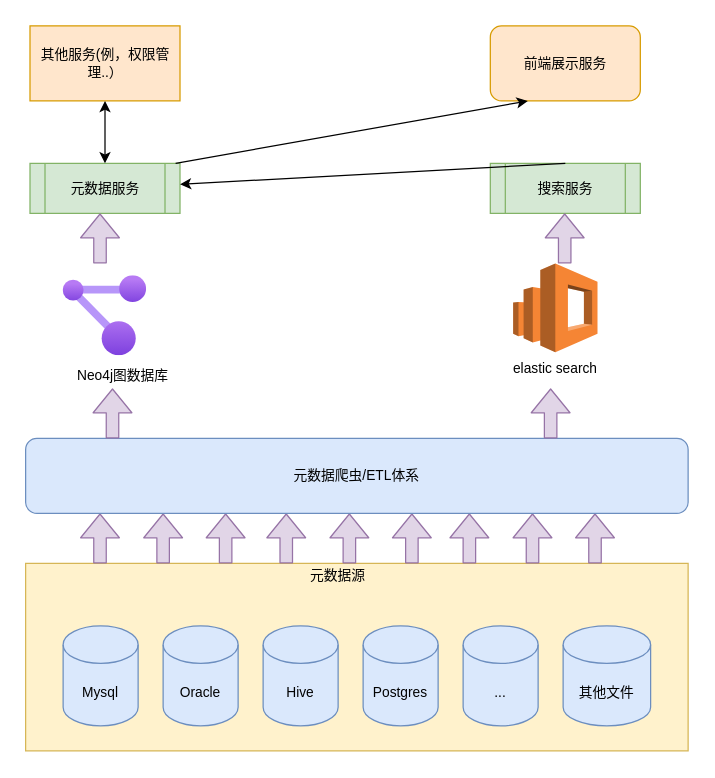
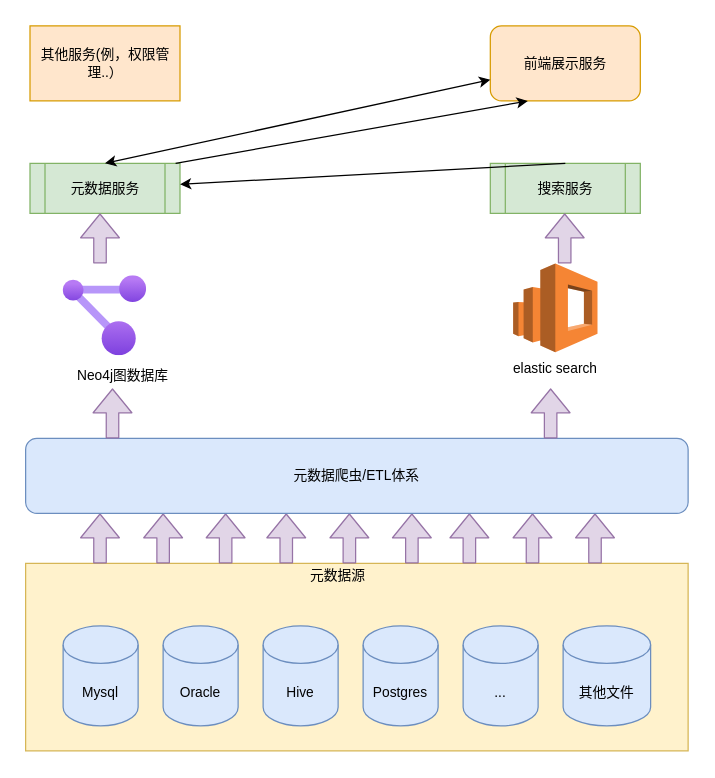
  <mxCell id="0" />
  <mxCell id="1" parent="0" />
  <mxCell id="2" value="" style="group" vertex="1" connectable="0" parent="1"><mxGeometry x="20" y="20" width="530" height="580" as="geometry" /></mxCell>
  <mxCell id="3" value="" style="rounded=0;whiteSpace=wrap;html=1;fillColor=#fff2cc;strokeColor=#d6b656;fontSize=11;" vertex="1" parent="2"><mxGeometry y="430" width="530" height="150" as="geometry" /></mxCell>
  <mxCell id="4" value="元数据源" style="text;html=1;strokeColor=none;fillColor=none;align=center;verticalAlign=middle;whiteSpace=wrap;rounded=0;fontSize=11;" vertex="1" parent="2"><mxGeometry x="190" y="430" width="120" height="20" as="geometry" /></mxCell>
  <mxCell id="5" value="Mysql" style="shape=cylinder3;whiteSpace=wrap;html=1;boundedLbl=1;backgroundOutline=1;size=15;fontSize=11;fillColor=#dae8fc;strokeColor=#6c8ebf;" vertex="1" parent="2"><mxGeometry x="30" y="480" width="60" height="80" as="geometry" /></mxCell>
  <mxCell id="6" value="Oracle" style="shape=cylinder3;whiteSpace=wrap;html=1;boundedLbl=1;backgroundOutline=1;size=15;fontSize=11;fillColor=#dae8fc;strokeColor=#6c8ebf;" vertex="1" parent="2"><mxGeometry x="110" y="480" width="60" height="80" as="geometry" /></mxCell>
  <mxCell id="7" value="Hive" style="shape=cylinder3;whiteSpace=wrap;html=1;boundedLbl=1;backgroundOutline=1;size=15;fontSize=11;fillColor=#dae8fc;strokeColor=#6c8ebf;" vertex="1" parent="2"><mxGeometry x="190" y="480" width="60" height="80" as="geometry" /></mxCell>
  <mxCell id="8" value="Postgres" style="shape=cylinder3;whiteSpace=wrap;html=1;boundedLbl=1;backgroundOutline=1;size=15;fontSize=11;fillColor=#dae8fc;strokeColor=#6c8ebf;" vertex="1" parent="2"><mxGeometry x="270" y="480" width="60" height="80" as="geometry" /></mxCell>
  <mxCell id="9" value="..." style="shape=cylinder3;whiteSpace=wrap;html=1;boundedLbl=1;backgroundOutline=1;size=15;fontSize=11;fillColor=#dae8fc;strokeColor=#6c8ebf;" vertex="1" parent="2"><mxGeometry x="350" y="480" width="60" height="80" as="geometry" /></mxCell>
  <mxCell id="10" value="其他文件" style="shape=cylinder3;whiteSpace=wrap;html=1;boundedLbl=1;backgroundOutline=1;size=15;fontSize=11;fillColor=#dae8fc;strokeColor=#6c8ebf;" vertex="1" parent="2"><mxGeometry x="430" y="480" width="70" height="80" as="geometry" /></mxCell>
  <mxCell id="11" value="" style="shape=flexArrow;endArrow=classic;html=1;fontSize=11;fillColor=#e1d5e7;strokeColor=#9673a6;" edge="1" parent="2"><mxGeometry width="50" height="50" relative="1" as="geometry"><mxPoint x="59.5" y="430" as="sourcePoint" /><mxPoint x="59.5" y="390" as="targetPoint" /></mxGeometry></mxCell>
  <mxCell id="12" value="" style="shape=flexArrow;endArrow=classic;html=1;fontSize=11;fillColor=#e1d5e7;strokeColor=#9673a6;" edge="1" parent="2"><mxGeometry width="50" height="50" relative="1" as="geometry"><mxPoint x="110" y="430" as="sourcePoint" /><mxPoint x="110" y="390" as="targetPoint" /></mxGeometry></mxCell>
  <mxCell id="13" value="" style="shape=flexArrow;endArrow=classic;html=1;fontSize=11;fillColor=#e1d5e7;strokeColor=#9673a6;" edge="1" parent="2"><mxGeometry width="50" height="50" relative="1" as="geometry"><mxPoint x="160" y="430" as="sourcePoint" /><mxPoint x="160" y="390" as="targetPoint" /></mxGeometry></mxCell>
  <mxCell id="14" value="" style="shape=flexArrow;endArrow=classic;html=1;fontSize=11;fillColor=#e1d5e7;strokeColor=#9673a6;" edge="1" parent="2"><mxGeometry width="50" height="50" relative="1" as="geometry"><mxPoint x="208.5" y="430" as="sourcePoint" /><mxPoint x="208.5" y="390" as="targetPoint" /></mxGeometry></mxCell>
  <mxCell id="15" value="" style="shape=flexArrow;endArrow=classic;html=1;fontSize=11;fillColor=#e1d5e7;strokeColor=#9673a6;" edge="1" parent="2"><mxGeometry width="50" height="50" relative="1" as="geometry"><mxPoint x="259" y="430" as="sourcePoint" /><mxPoint x="259" y="390" as="targetPoint" /></mxGeometry></mxCell>
  <mxCell id="16" value="" style="shape=flexArrow;endArrow=classic;html=1;fontSize=11;fillColor=#e1d5e7;strokeColor=#9673a6;" edge="1" parent="2"><mxGeometry width="50" height="50" relative="1" as="geometry"><mxPoint x="309" y="430" as="sourcePoint" /><mxPoint x="309" y="390" as="targetPoint" /></mxGeometry></mxCell>
  <mxCell id="17" value="" style="shape=flexArrow;endArrow=classic;html=1;fontSize=11;fillColor=#e1d5e7;strokeColor=#9673a6;" edge="1" parent="2"><mxGeometry width="50" height="50" relative="1" as="geometry"><mxPoint x="355" y="430" as="sourcePoint" /><mxPoint x="355" y="390" as="targetPoint" /></mxGeometry></mxCell>
  <mxCell id="18" value="" style="shape=flexArrow;endArrow=classic;html=1;fontSize=11;fillColor=#e1d5e7;strokeColor=#9673a6;" edge="1" parent="2"><mxGeometry width="50" height="50" relative="1" as="geometry"><mxPoint x="405.5" y="430" as="sourcePoint" /><mxPoint x="405.5" y="390" as="targetPoint" /></mxGeometry></mxCell>
  <mxCell id="19" value="" style="shape=flexArrow;endArrow=classic;html=1;fontSize=11;fillColor=#e1d5e7;strokeColor=#9673a6;" edge="1" parent="2"><mxGeometry width="50" height="50" relative="1" as="geometry"><mxPoint x="455.5" y="430" as="sourcePoint" /><mxPoint x="455.5" y="390" as="targetPoint" /></mxGeometry></mxCell>
  <mxCell id="20" value="元数据爬虫/ETL体系" style="rounded=1;whiteSpace=wrap;html=1;fontSize=11;fillColor=#dae8fc;strokeColor=#6c8ebf;" vertex="1" parent="2"><mxGeometry y="330" width="530" height="60" as="geometry" /></mxCell>
  <mxCell id="21" value="" style="aspect=fixed;html=1;points=[];align=center;image;fontSize=11;image=img/lib/azure2/management_governance/Resource_Graph_Explorer.svg;" vertex="1" parent="2"><mxGeometry x="30" y="200" width="67" height="64" as="geometry" /></mxCell>
  <mxCell id="22" value="Neo4j图数据库" style="text;html=1;strokeColor=none;fillColor=none;align=center;verticalAlign=middle;whiteSpace=wrap;rounded=0;fontSize=11;labelBackgroundColor=#ffffff;" vertex="1" parent="2"><mxGeometry x="10" y="270" width="136" height="20" as="geometry" /></mxCell>
  <mxCell id="23" value="" style="shape=flexArrow;endArrow=classic;html=1;fontSize=11;fillColor=#e1d5e7;strokeColor=#9673a6;" edge="1" parent="2"><mxGeometry width="50" height="50" relative="1" as="geometry"><mxPoint x="69.5" y="330" as="sourcePoint" /><mxPoint x="69.5" y="290" as="targetPoint" /></mxGeometry></mxCell>
  <mxCell id="24" value="" style="shape=flexArrow;endArrow=classic;html=1;fontSize=11;fillColor=#e1d5e7;strokeColor=#9673a6;" edge="1" parent="2"><mxGeometry width="50" height="50" relative="1" as="geometry"><mxPoint x="420" y="330" as="sourcePoint" /><mxPoint x="420" y="290" as="targetPoint" /></mxGeometry></mxCell>
  <mxCell id="25" value="" style="outlineConnect=0;dashed=0;verticalLabelPosition=bottom;verticalAlign=top;align=center;html=1;shape=mxgraph.aws3.elasticsearch_service;fillColor=#F58534;gradientColor=none;fontSize=11;" vertex="1" parent="2"><mxGeometry x="390" y="190" width="67.5" height="71" as="geometry" /></mxCell>
  <mxCell id="26" value="elastic search" style="text;html=1;strokeColor=none;fillColor=none;align=center;verticalAlign=middle;whiteSpace=wrap;rounded=0;fontSize=11;labelBackgroundColor=#ffffff;" vertex="1" parent="2"><mxGeometry x="355.75" y="264" width="136" height="20" as="geometry" /></mxCell>
  <mxCell id="27" value="元数据服务" style="shape=process;whiteSpace=wrap;html=1;backgroundOutline=1;fontSize=11;fillColor=#d5e8d4;strokeColor=#82b366;" vertex="1" parent="2"><mxGeometry x="3.5" y="110" width="120" height="40" as="geometry" /></mxCell>
  <mxCell id="28" value="搜索服务" style="shape=process;whiteSpace=wrap;html=1;backgroundOutline=1;fontSize=11;fillColor=#d5e8d4;strokeColor=#82b366;" vertex="1" parent="2"><mxGeometry x="371.75" y="110" width="120" height="40" as="geometry" /></mxCell>
  <mxCell id="29" value="" style="shape=flexArrow;endArrow=classic;html=1;fontSize=11;fillColor=#e1d5e7;strokeColor=#9673a6;" edge="1" parent="2"><mxGeometry width="50" height="50" relative="1" as="geometry"><mxPoint x="59.5" y="190" as="sourcePoint" /><mxPoint x="59.5" y="150" as="targetPoint" /></mxGeometry></mxCell>
  <mxCell id="30" value="" style="shape=flexArrow;endArrow=classic;html=1;fontSize=11;fillColor=#e1d5e7;strokeColor=#9673a6;" edge="1" parent="2"><mxGeometry width="50" height="50" relative="1" as="geometry"><mxPoint x="431.25" y="190" as="sourcePoint" /><mxPoint x="431.25" y="150" as="targetPoint" /></mxGeometry></mxCell>
  <mxCell id="31" value="前端展示服务" style="rounded=1;whiteSpace=wrap;html=1;fontSize=11;fillColor=#ffe6cc;strokeColor=#d79b00;" vertex="1" parent="2"><mxGeometry x="371.75" width="120" height="60" as="geometry" /></mxCell>
  <mxCell id="32" value="" style="endArrow=classic;html=1;fontSize=11;entryX=0.25;entryY=1;entryDx=0;entryDy=0;" edge="1" parent="2" target="31"><mxGeometry width="50" height="50" relative="1" as="geometry"><mxPoint x="120" y="110" as="sourcePoint" /><mxPoint x="170" y="60" as="targetPoint" /></mxGeometry></mxCell>
  <mxCell id="33" value="" style="endArrow=classic;html=1;fontSize=11;exitX=0.5;exitY=0;exitDx=0;exitDy=0;" edge="1" parent="2" source="28" target="27"><mxGeometry width="50" height="50" relative="1" as="geometry"><mxPoint x="430" y="120" as="sourcePoint" /><mxPoint x="480" y="70" as="targetPoint" /></mxGeometry></mxCell>
  <mxCell id="34" value="其他服务(例，权限管理..）" style="whiteSpace=wrap;html=1;fontSize=11;fillColor=#ffe6cc;strokeColor=#d79b00;rounded=0;" vertex="1" parent="2"><mxGeometry x="3.5" width="120" height="60" as="geometry" /></mxCell>
- <mxCell id="35" value="" style="endArrow=classic;html=1;fontSize=11;entryX=0.5;entryY=1;entryDx=0;entryDy=0;exitX=0.5;exitY=0;exitDx=0;exitDy=0;startArrow=classic;startFill=1;" edge="1" parent="2" source="27" target="34"><mxGeometry width="50" height="50" relative="1" as="geometry"><mxPoint x="60" y="110" as="sourcePoint" /><mxPoint x="90" y="80" as="targetPoint" /></mxGeometry></mxCell>
+ <mxCell id="35" value="" style="endArrow=classic;html=1;fontSize=11;exitX=0.5;exitY=0;exitDx=0;exitDy=0;startArrow=classic;startFill=1;" edge="1" parent="2" source="27" target="31"><mxGeometry width="50" height="50" relative="1" as="geometry"><mxPoint x="60" y="110" as="sourcePoint" /><mxPoint x="90" y="80" as="targetPoint" /></mxGeometry></mxCell>
